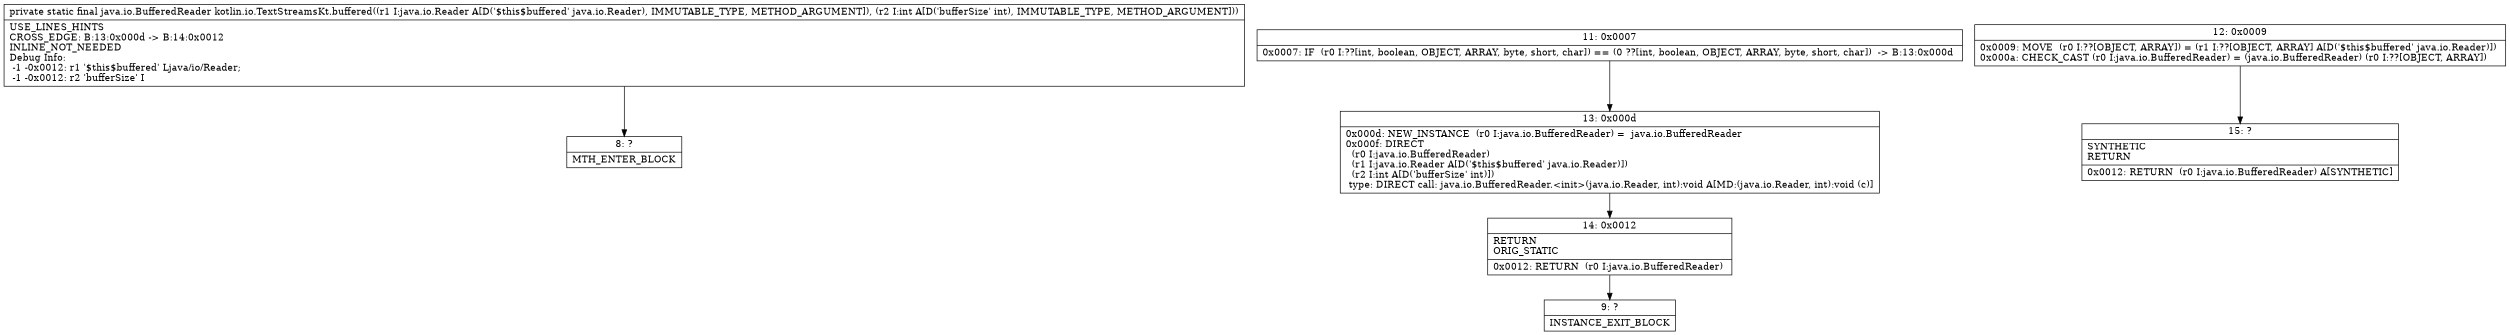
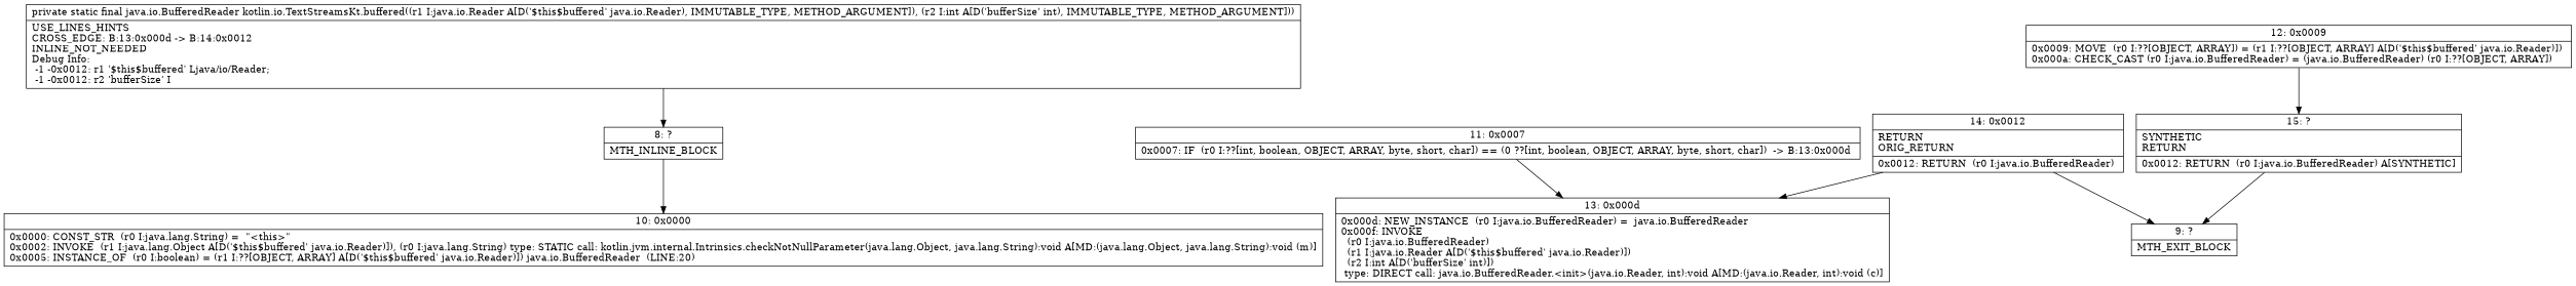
  digraph {
    node [shape=record]
-   n1 [label="{8\:\ ?|MTH_ENTER_BLOCK\l}"]
+   n1 [label="{8\:\ ?|MTH_INLINE_BLOCK\l}"]
+   n2 [label="{10\:\ 0x0000|0x0000: CONST_STR  (r0 I:java.lang.String) =  \"\<this\>\" \l0x0002: INVOKE  (r1 I:java.lang.Object A[D('$this$buffered' java.io.Reader)]), (r0 I:java.lang.String) type: STATIC call: kotlin.jvm.internal.Intrinsics.checkNotNullParameter(java.lang.Object, java.lang.String):void A[MD:(java.lang.Object, java.lang.String):void (m)]\l0x0005: INSTANCE_OF  (r0 I:boolean) = (r1 I:??[OBJECT, ARRAY] A[D('$this$buffered' java.io.Reader)]) java.io.BufferedReader  (LINE:20)\l}"]
    n3 [label="{11\:\ 0x0007|0x0007: IF  (r0 I:??[int, boolean, OBJECT, ARRAY, byte, short, char]) == (0 ??[int, boolean, OBJECT, ARRAY, byte, short, char])  \-\> B:13:0x000d \l}"]
-   n4 [label="{13\:\ 0x000d|0x000d: NEW_INSTANCE  (r0 I:java.io.BufferedReader) =  java.io.BufferedReader \l0x000f: DIRECT  \l  (r0 I:java.io.BufferedReader)\l  (r1 I:java.io.Reader A[D('$this$buffered' java.io.Reader)])\l  (r2 I:int A[D('bufferSize' int)])\l type: DIRECT call: java.io.BufferedReader.\<init\>(java.io.Reader, int):void A[MD:(java.io.Reader, int):void (c)]\l}"]
+   n4 [label="{13\:\ 0x000d|0x000d: NEW_INSTANCE  (r0 I:java.io.BufferedReader) =  java.io.BufferedReader \l0x000f: INVOKE  \l  (r0 I:java.io.BufferedReader)\l  (r1 I:java.io.Reader A[D('$this$buffered' java.io.Reader)])\l  (r2 I:int A[D('bufferSize' int)])\l type: DIRECT call: java.io.BufferedReader.\<init\>(java.io.Reader, int):void A[MD:(java.io.Reader, int):void (c)]\l}"]
    n5 [label="{12\:\ 0x0009|0x0009: MOVE  (r0 I:??[OBJECT, ARRAY]) = (r1 I:??[OBJECT, ARRAY] A[D('$this$buffered' java.io.Reader)]) \l0x000a: CHECK_CAST (r0 I:java.io.BufferedReader) = (java.io.BufferedReader) (r0 I:??[OBJECT, ARRAY]) \l}"]
    n6 [label="{15\:\ ?|SYNTHETIC\lRETURN\l|0x0012: RETURN  (r0 I:java.io.BufferedReader) A[SYNTHETIC]\l}"]
-   n7 [label="{14\:\ 0x0012|RETURN\lORIG_STATIC\l|0x0012: RETURN  (r0 I:java.io.BufferedReader) \l}"]
-   n8 [label="{9\:\ ?|INSTANCE_EXIT_BLOCK\l}"]
+   n7 [label="{14\:\ 0x0012|RETURN\lORIG_RETURN\l|0x0012: RETURN  (r0 I:java.io.BufferedReader) \l}"]
+   n8 [label="{9\:\ ?|MTH_EXIT_BLOCK\l}"]
    n9 [label="{private static final java.io.BufferedReader kotlin.io.TextStreamsKt.buffered((r1 I:java.io.Reader A[D('$this$buffered' java.io.Reader), IMMUTABLE_TYPE, METHOD_ARGUMENT]), (r2 I:int A[D('bufferSize' int), IMMUTABLE_TYPE, METHOD_ARGUMENT]))  | USE_LINES_HINTS\lCROSS_EDGE: B:13:0x000d \-\> B:14:0x0012\lINLINE_NOT_NEEDED\lDebug Info:\l  \-1 \-0x0012: r1 '$this$buffered' Ljava\/io\/Reader;\l  \-1 \-0x0012: r2 'bufferSize' I\l}"]
+   n1 -> n2
    n3 -> n4
-   n4 -> n7
+   n7 -> n4
    n5 -> n6
+   n6 -> n8
    n7 -> n8
    n9 -> n1
  }
